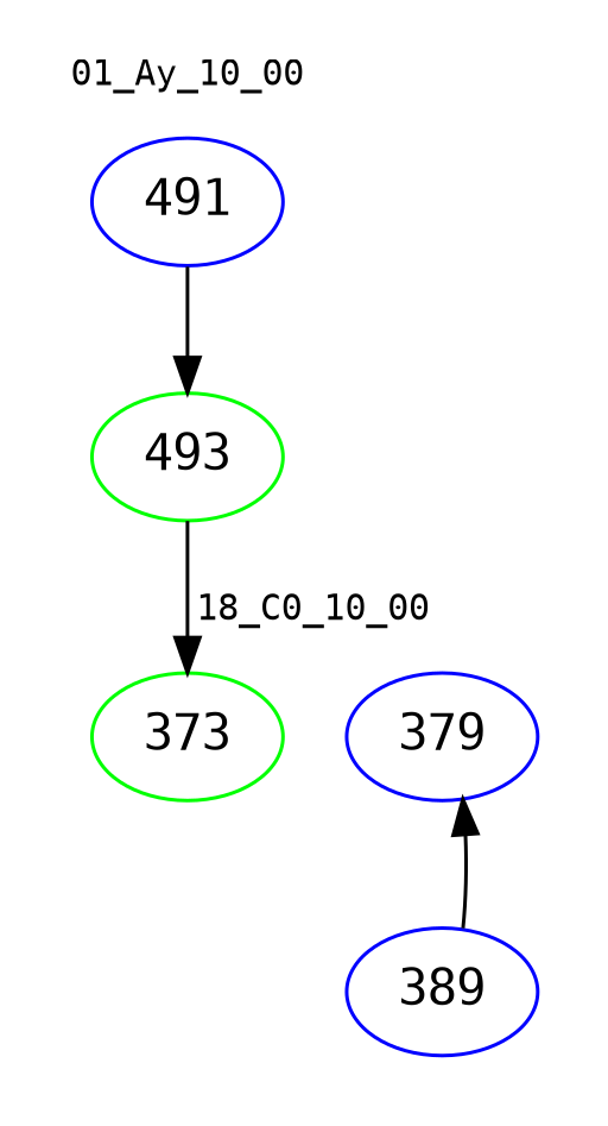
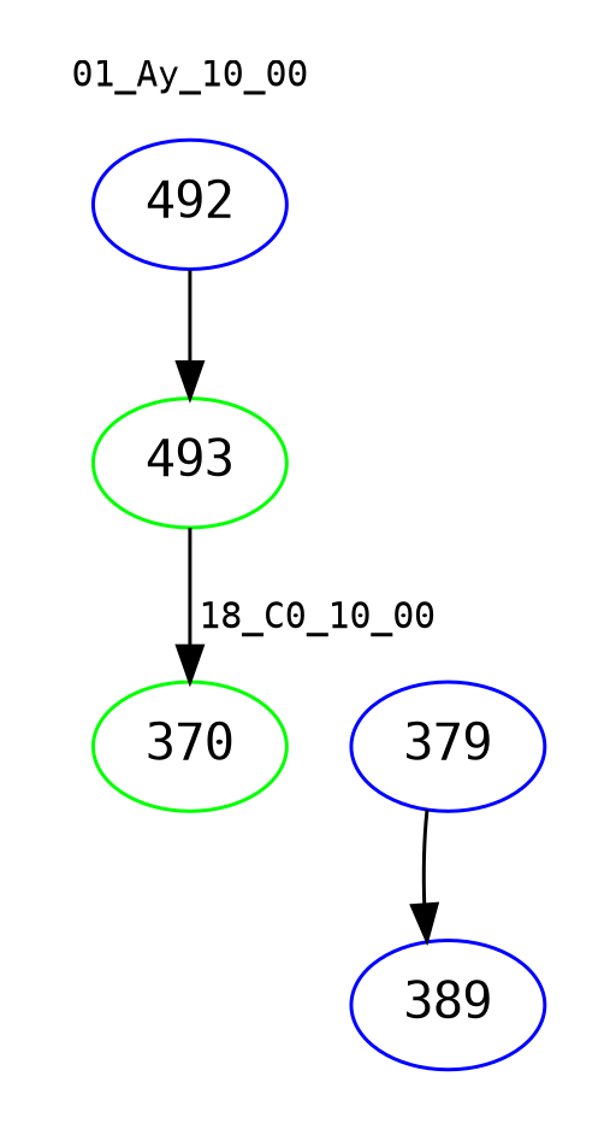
  digraph {
    fontname="DejaVu Sans Mono"
    node [color=blue fontname="DejaVu Sans Mono"]
    edge [color=black fontname="DejaVu Sans Mono"]
-   n1 [label=491]
+   n1 [label=492]
    n2 [color=green label=493]
    n3 [label=379]
-   n4 [color=green label=373]
+   n4 [color=green label=370]
    n5 [label=389]
    subgraph cluster_1 {
      color=white
      fontsize=10
      label="01_Ay_10_00"
      n1
      n2
    }
    subgraph cluster_2 {
      color=white
      fontsize=10
      label="18_C0_10_00"
      n3
      n4
      n5
    }
    n1 -> n2
    n2 -> n4
-   n5 -> n3
+   n3 -> n5
  }
